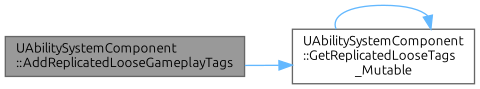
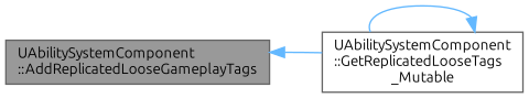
  digraph {
    rankdir=LR
    fontname=Ubuntu
    node [fontname=Ubuntu fontsize=10 shape=box style=filled]
    edge [color=steelblue1 fontname=Ubuntu fontsize=10 labelfontname=Helvetica labelfontsize=10 style=solid]
    n1 [color=gray40 fillcolor=grey60 fontcolor=black height=0.2 label="UAbilitySystemComponent\l::AddReplicatedLooseGameplayTags" width=0.4]
    n2 [color=grey40 fillcolor=white height=0.2 label="UAbilitySystemComponent\l::GetReplicatedLooseTags\l_Mutable" width=0.4]
-   n1 -> n2
+   n2 -> n1
    n2 -> n2
  }
